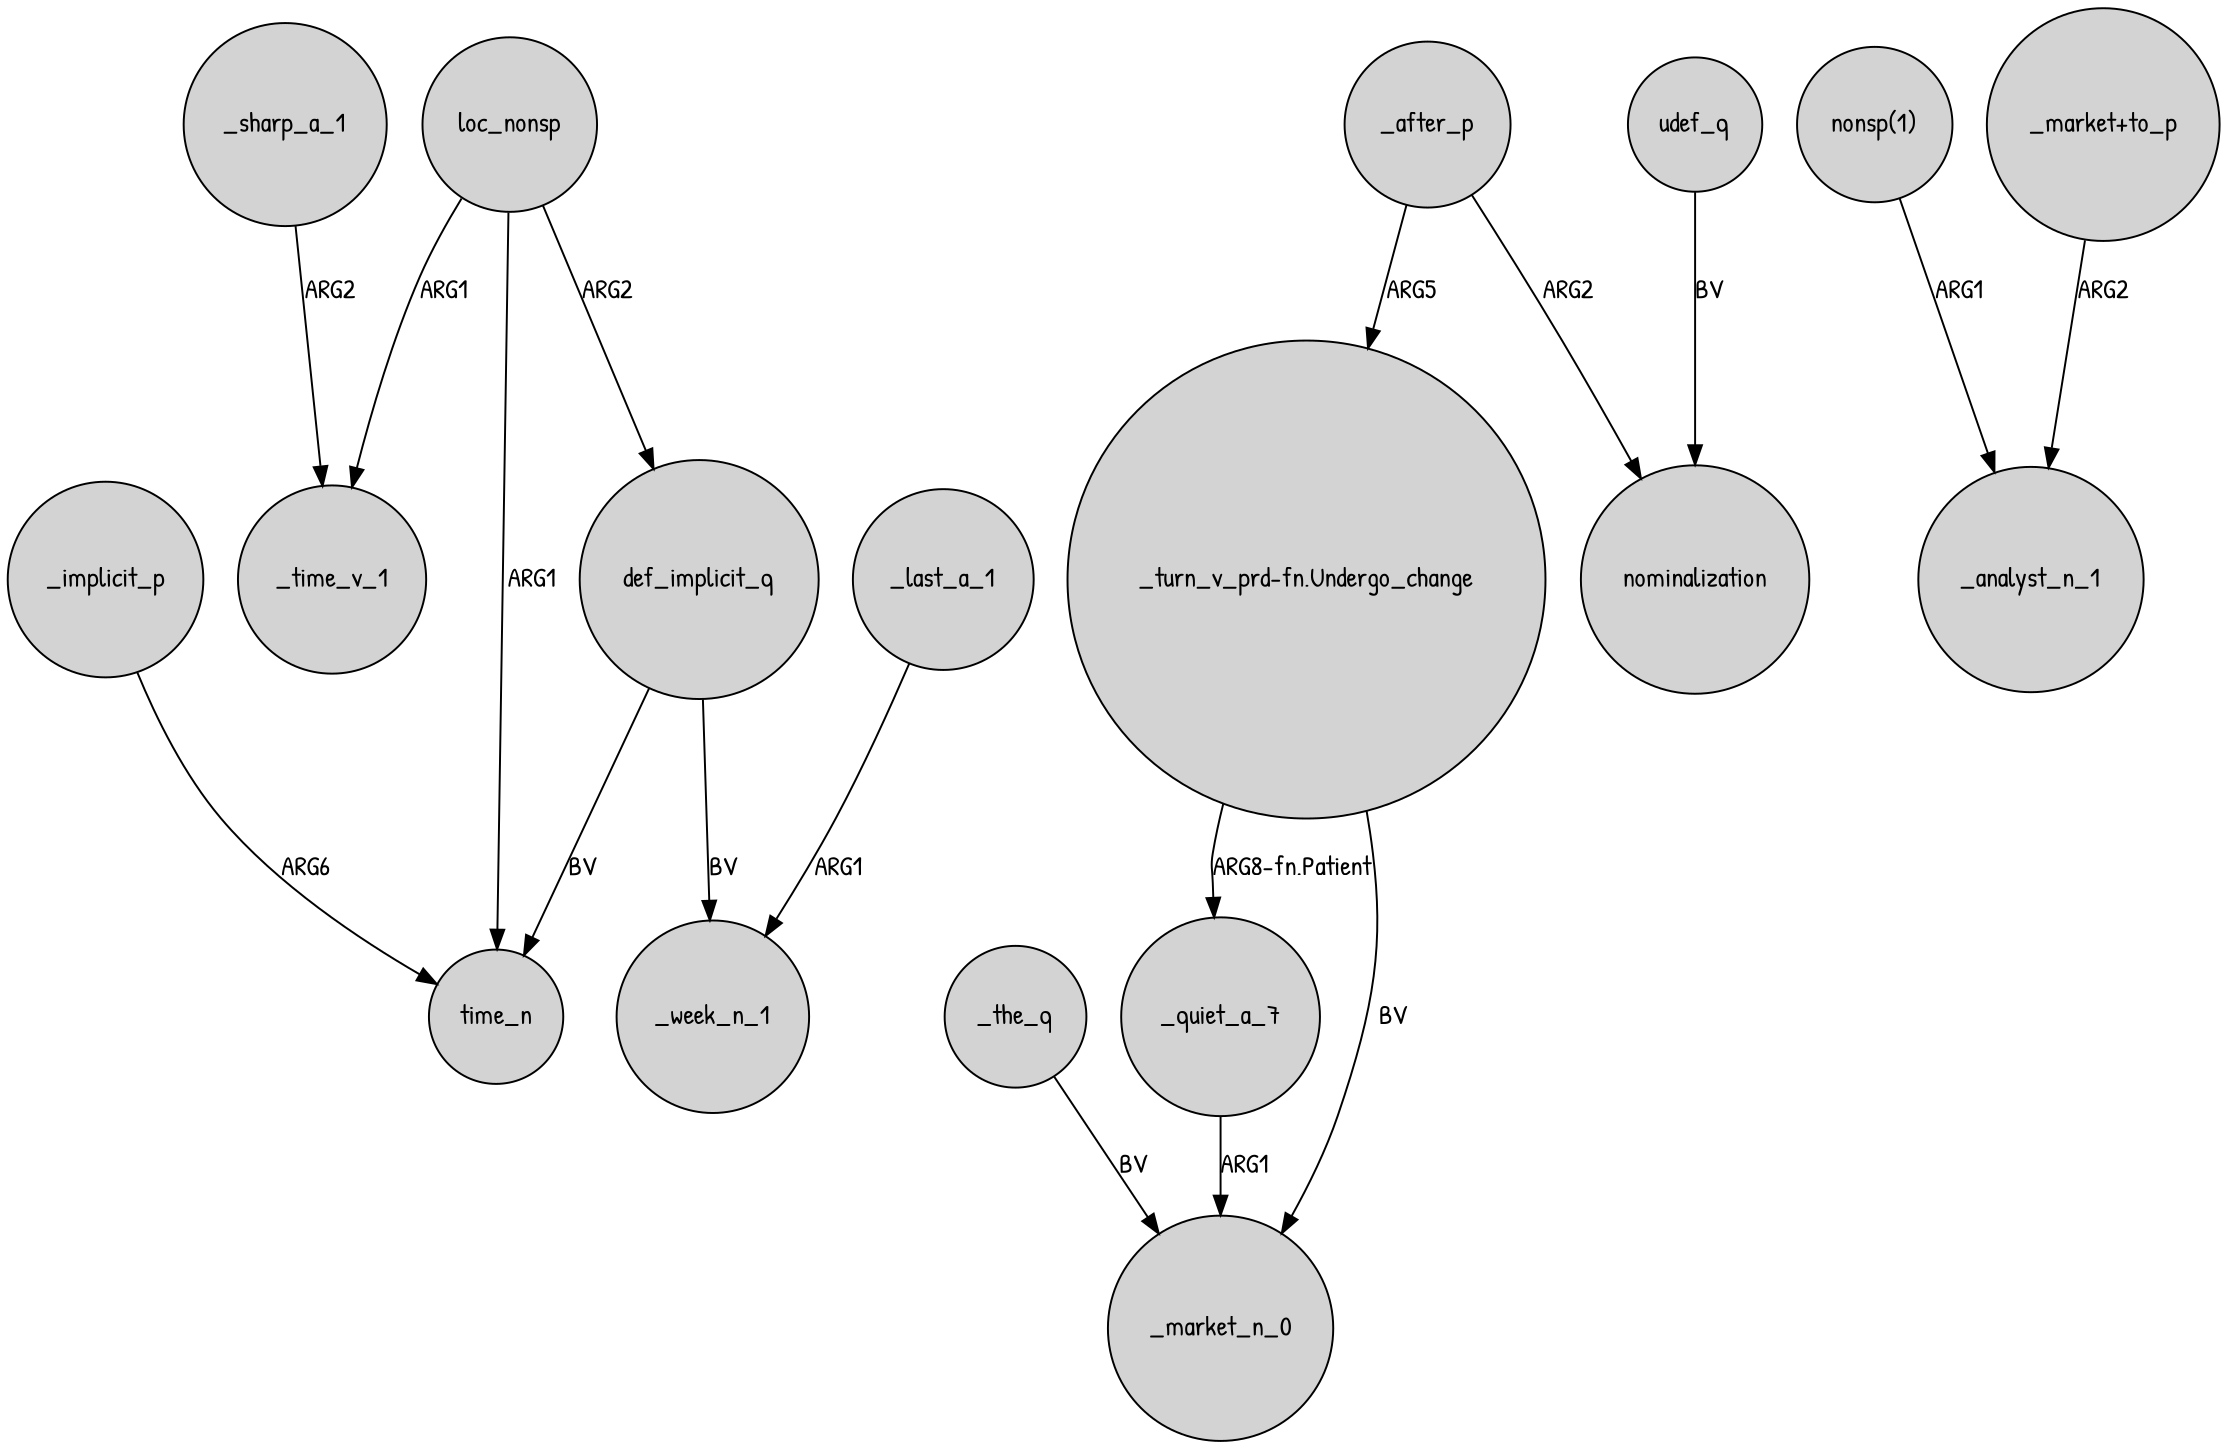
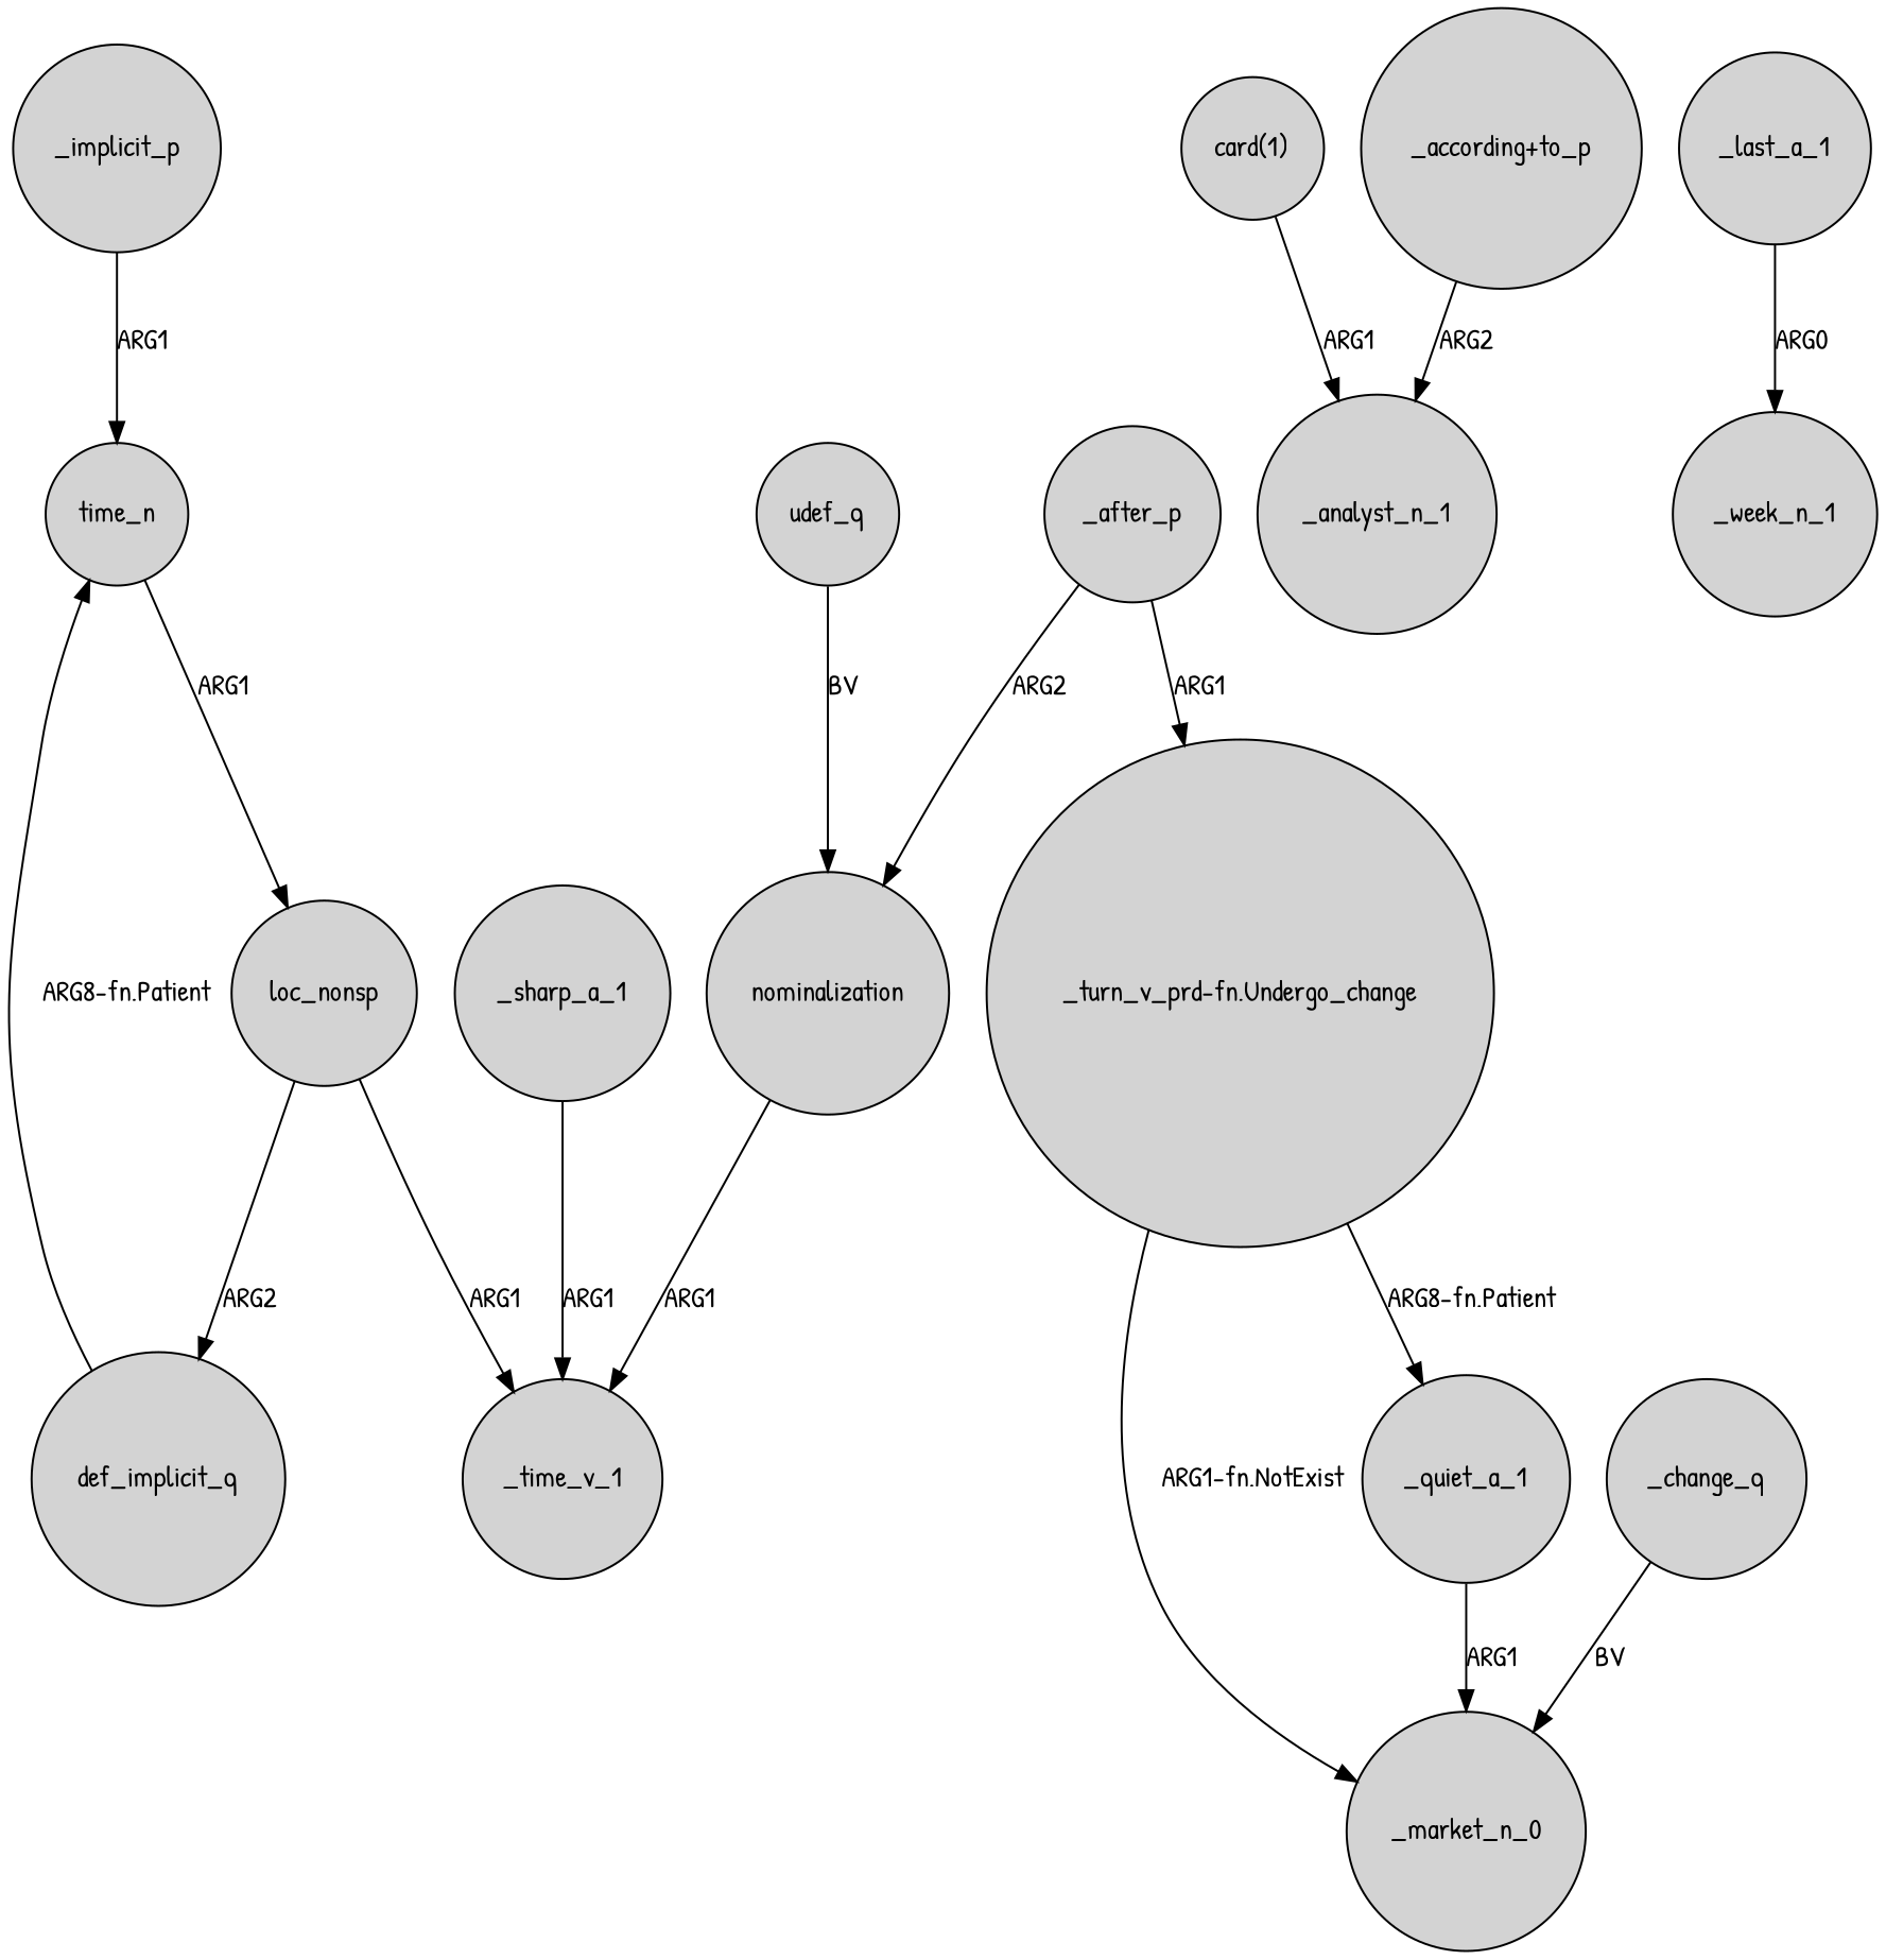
  digraph {
    fontname="Patrick Hand"
    node [fontname="Patrick Hand" shape=circle style=filled]
    edge [fontname="Patrick Hand"]
    n1 [label=_implicit_p]
    time_n
    "_turn_v_prd-fn.Undergo_change"
-   _quiet_a_1 [label=_quiet_a_7]
+   _quiet_a_1
    n5 [label=_market_n_0]
    _after_p
    nominalization
    n8 [label=_time_v_1]
-   "card(1)" [label="nonsp(1)"]
+   "card(1)"
    _analyst_n_1
    def_implicit_q
    _week_n_1
-   "_according+to_p" [label="_market+to_p"]
+   "_according+to_p"
    loc_nonsp
    _sharp_a_1
    _last_a_1
    udef_q
-   _the_q
-   n1 -> time_n [label=ARG6]
+   _the_q [label=_change_q]
+   n1 -> time_n [label=ARG1]
    "_turn_v_prd-fn.Undergo_change" -> _quiet_a_1 [label="ARG8-fn.Patient"]
-   "_turn_v_prd-fn.Undergo_change" -> n5 [label=BV]
+   "_turn_v_prd-fn.Undergo_change" -> n5 [label="ARG1-fn.NotExist"]
    _quiet_a_1 -> n5 [label=ARG1]
-   _after_p -> "_turn_v_prd-fn.Undergo_change" [label=ARG5]
+   _after_p -> "_turn_v_prd-fn.Undergo_change" [label=ARG1]
    _after_p -> nominalization [label=ARG2]
+   nominalization -> n8 [label=ARG1]
    "card(1)" -> _analyst_n_1 [label=ARG1]
-   def_implicit_q -> time_n [label=BV]
-   def_implicit_q -> _week_n_1 [label=BV]
+   def_implicit_q -> time_n [label="ARG8-fn.Patient"]
    "_according+to_p" -> _analyst_n_1 [label=ARG2]
-   loc_nonsp -> time_n [label=ARG1]
+   time_n -> loc_nonsp [label=ARG1]
    loc_nonsp -> n8 [label=ARG1]
    loc_nonsp -> def_implicit_q [label=ARG2]
-   _sharp_a_1 -> n8 [label=ARG2]
-   _last_a_1 -> _week_n_1 [label=ARG1]
+   _sharp_a_1 -> n8 [label=ARG1]
+   _last_a_1 -> _week_n_1 [label=ARG0]
    udef_q -> nominalization [label=BV]
    _the_q -> n5 [label=BV]
  }
